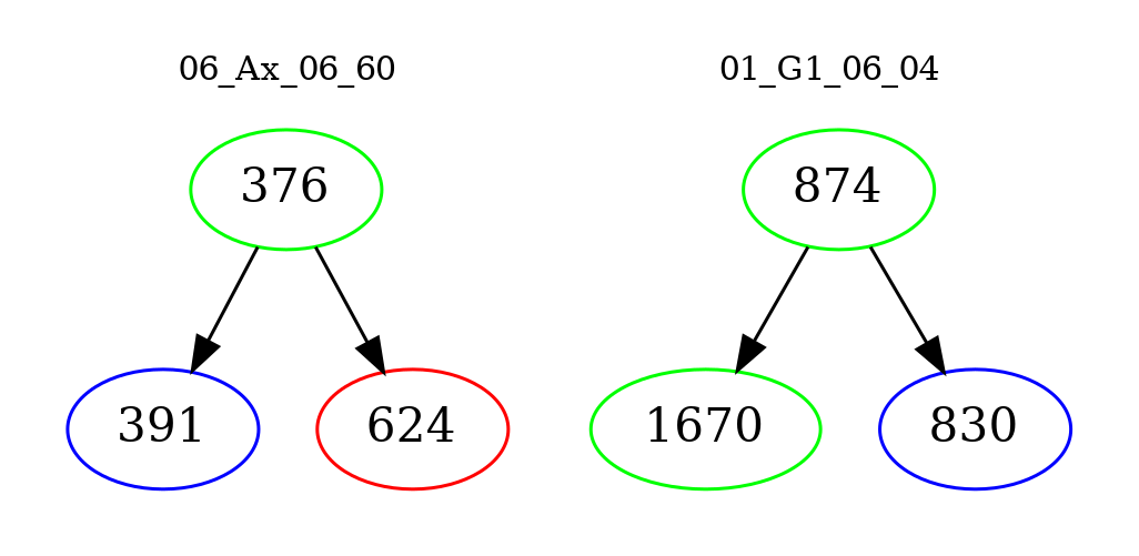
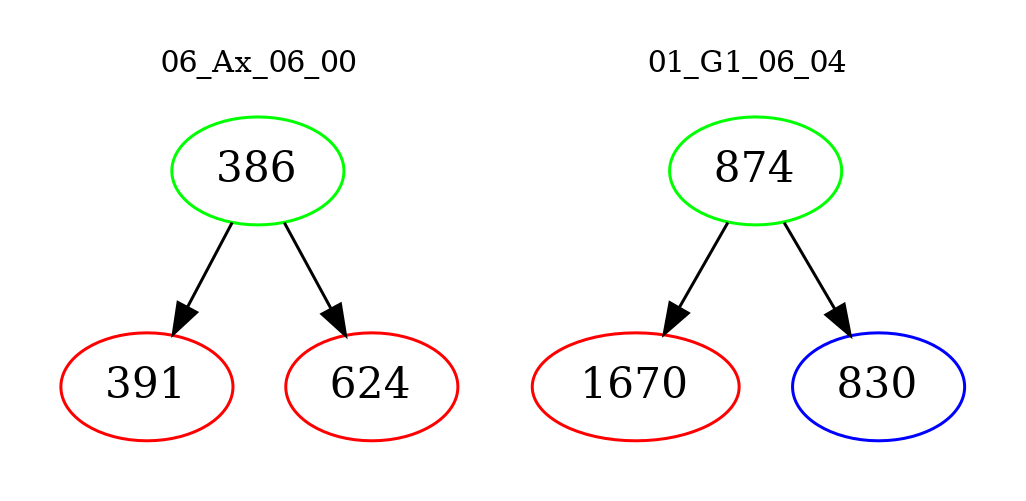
  digraph {
    node [color=green]
    edge [color=black]
-   n1 [label=376]
-   n2 [color=blue label=391]
+   n1 [label=386]
+   n2 [color=red label=391]
    n3 [color=red label=624]
    n4 [label=874]
-   n5 [label=1670]
+   n5 [color=red label=1670]
    n6 [color=blue label=830]
    subgraph cluster_1 {
      color=white
      fontsize=10
-     label="06_Ax_06_60"
+     label="06_Ax_06_00"
      n1
      n2
      n3
    }
    subgraph cluster_2 {
      color=white
      fontsize=10
      label="01_G1_06_04"
      n4
      n5
      n6
    }
    n1 -> n2
    n1 -> n3
    n4 -> n5
    n4 -> n6
  }
